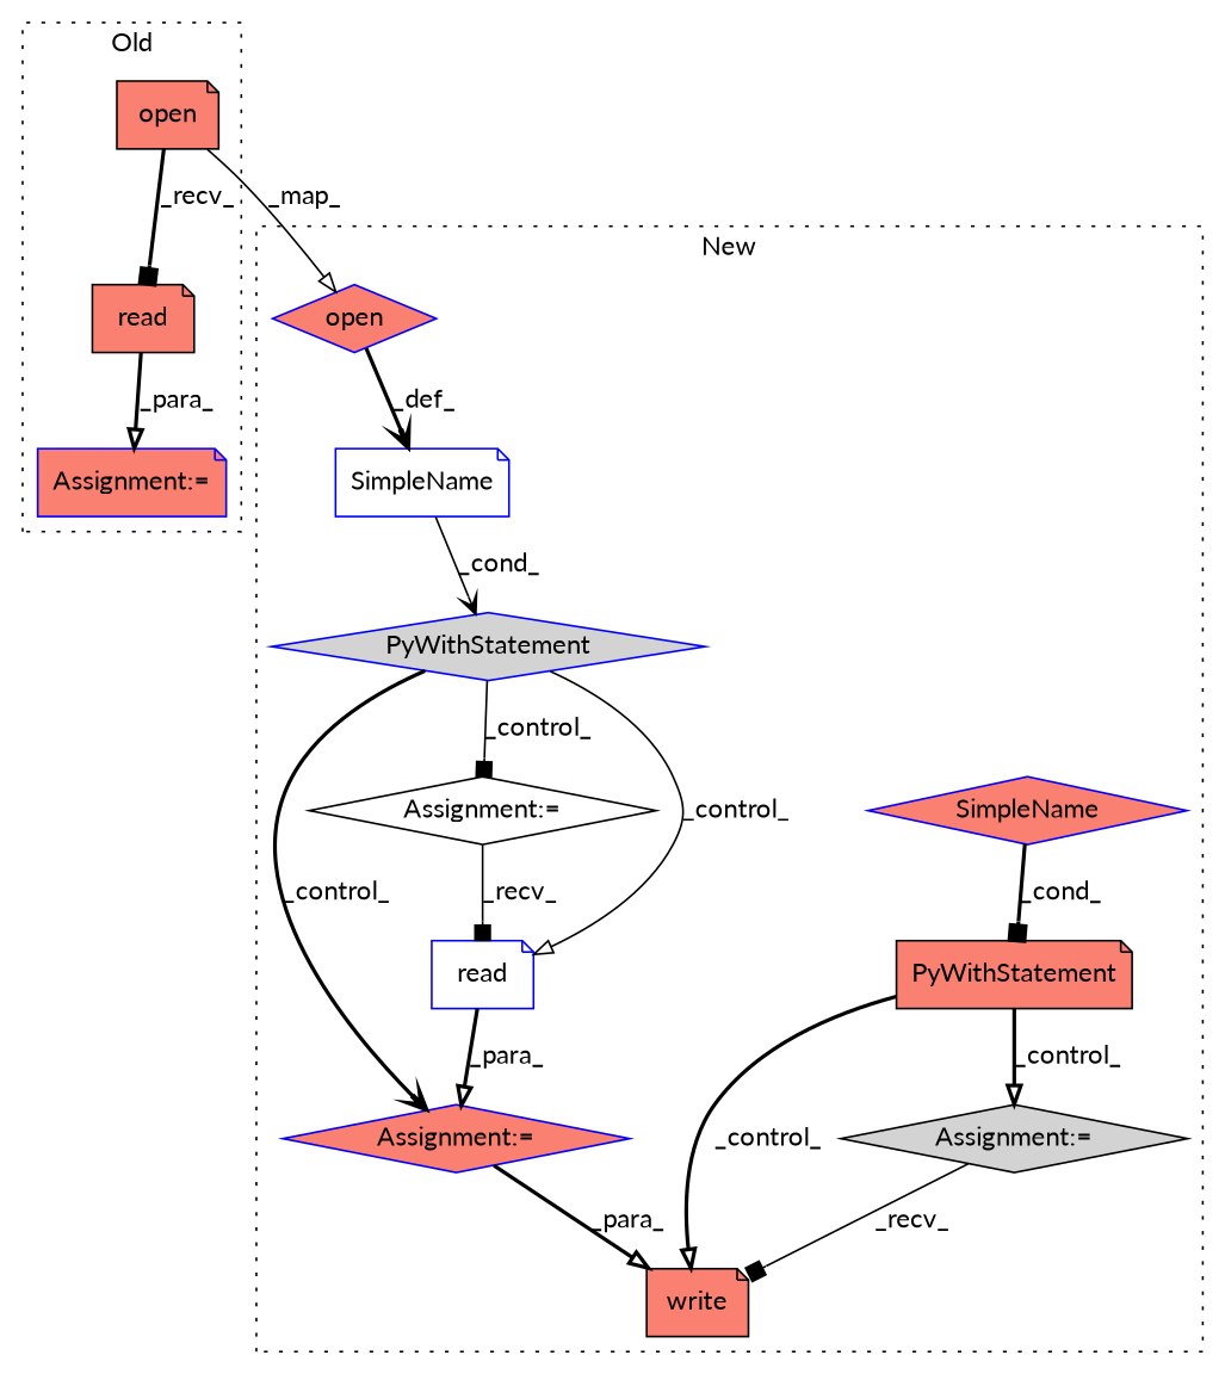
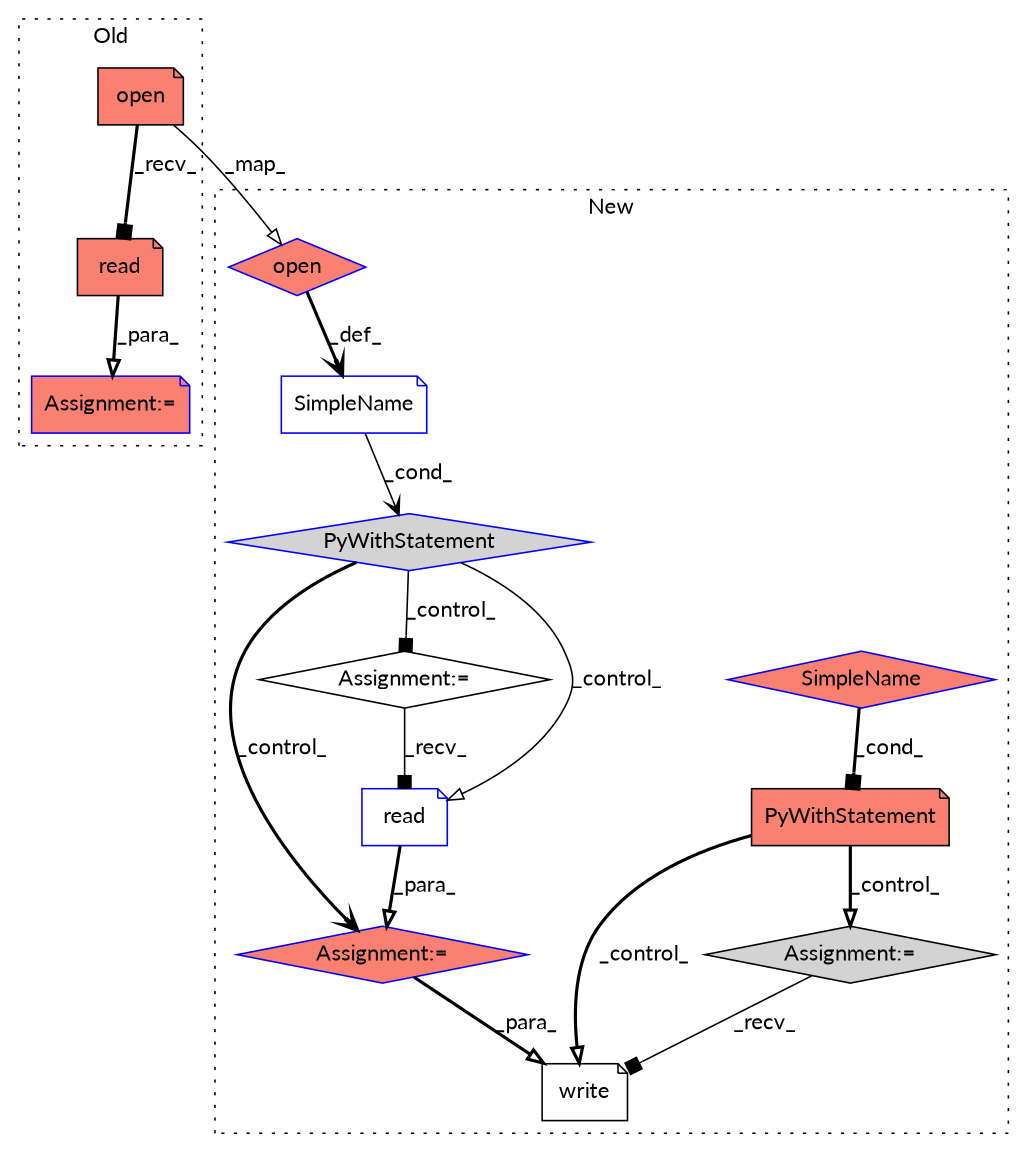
  digraph {
    fontname=Lato
    node [a=32 l=1 shape=note style=filled fillcolor=salmon color=blue fontname=Lato]
    edge [style=bold arrowhead=onormal fontname=Lato]
    n1 [l=6 label=read s=5348 color=black]
    n2 [a=7 label="Assignment:=" s=5321]
    n3 [l="5,1" label=open s="5322,5346" color=black]
-   n4 [l="6,1" label=write s="5779,5794" color=black]
+   n4 [l="6,1" label=write s="5779,5794" fillcolor=white color=black]
    n5 [a=7 label="Assignment:=" s=5768 shape=diamond fillcolor=lightgrey color=black]
    n6 [a=104 l="10,2" label=PyWithStatement s="5720,5751" color=black]
    n7 [a=42 label=SimpleName shape=diamond l=""]
    n8 [a=7 label="Assignment:=" s=5365 shape=diamond fillcolor=white color=black]
    n9 [a=7 label="Assignment:=" s=5382 shape=diamond]
    n10 [l=6 label=read s=5385 fillcolor=white]
    n11 [l="5,1" label=open s="5323,5347" shape=diamond]
    n12 [a=104 l="10,2" label=PyWithStatement s="5313,5348" shape=diamond fillcolor=lightgrey]
    n13 [a=42 label=SimpleName fillcolor=white l=""]
    subgraph cluster_1 {
      label=Old
      style=dotted
      n1
      n2
      n3
    }
    subgraph cluster_2 {
      label=New
      style=dotted
      n4
      n5
      n6
      n7
      n8
      n9
      n10
      n11
      n12
      n13
    }
    n1 -> n2 [label=_para_]
    n3 -> n1 [label=_recv_ arrowhead=box]
    n3 -> n11 [label=_map_ style=solid]
    n5 -> n4 [label=_recv_ style=solid arrowhead=box]
    n6 -> n4 [label=_control_]
    n6 -> n5 [label=_control_]
    n7 -> n6 [label=_cond_ arrowhead=box]
    n8 -> n10 [label=_recv_ style=solid arrowhead=box]
    n9 -> n4 [label=_para_]
    n10 -> n9 [label=_para_]
    n11 -> n13 [label=_def_ arrowhead=vee]
    n12 -> n8 [label=_control_ style=solid arrowhead=box]
    n12 -> n9 [label=_control_ arrowhead=vee]
    n12 -> n10 [label=_control_ style=solid]
    n13 -> n12 [label=_cond_ style=solid arrowhead=vee]
  }
